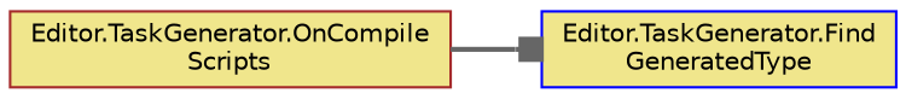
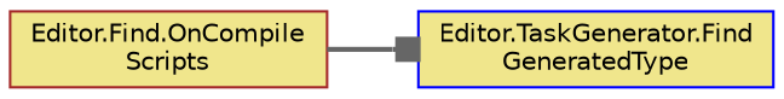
  digraph {
    rankdir=LR
    node [fillcolor=khaki fontname=Helvetica fontsize=10 shape=record style=filled]
-   n1 [color=brown fontcolor=black height=0.2 label="Editor.TaskGenerator.OnCompile\lScripts" width=0.4]
+   n1 [color=brown fontcolor=black height=0.2 label="Editor.Find.OnCompile\lScripts" width=0.4]
    n2 [color=blue height=0.2 label="Editor.TaskGenerator.Find\lGeneratedType" width=0.4]
    n1 -> n2 [color=gray40 fontname=Helvetica fontsize=10 labelfontname=Helvetica labelfontsize=10 style=bold arrowhead=box]
  }
